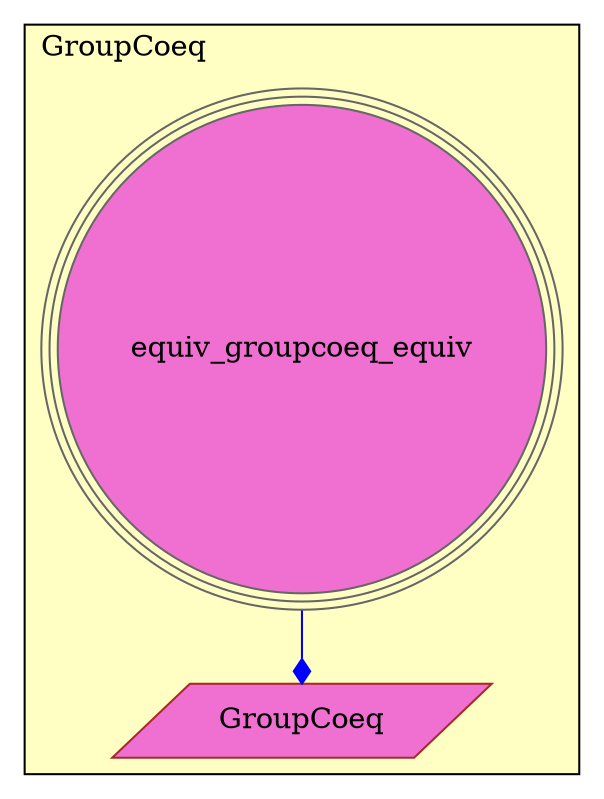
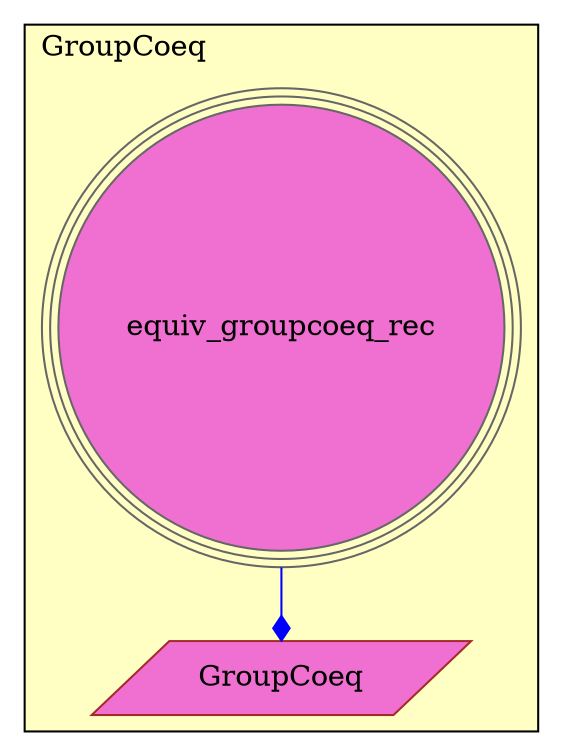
  digraph {
    node [fillcolor="#F070D1" style=filled]
-   n1 [label=equiv_groupcoeq_equiv peripheries=3 color=gray40 shape=circle]
+   n1 [label=equiv_groupcoeq_rec peripheries=3 color=gray40 shape=circle]
    n2 [label=GroupCoeq color=brown shape=parallelogram]
    subgraph cluster_1 {
      fillcolor="#FFFFC3"
      label=GroupCoeq
      labeljust=l
      style=filled
      n1
      n2
    }
    n1 -> n2 [color=blue style=solid arrowhead=diamond]
  }
